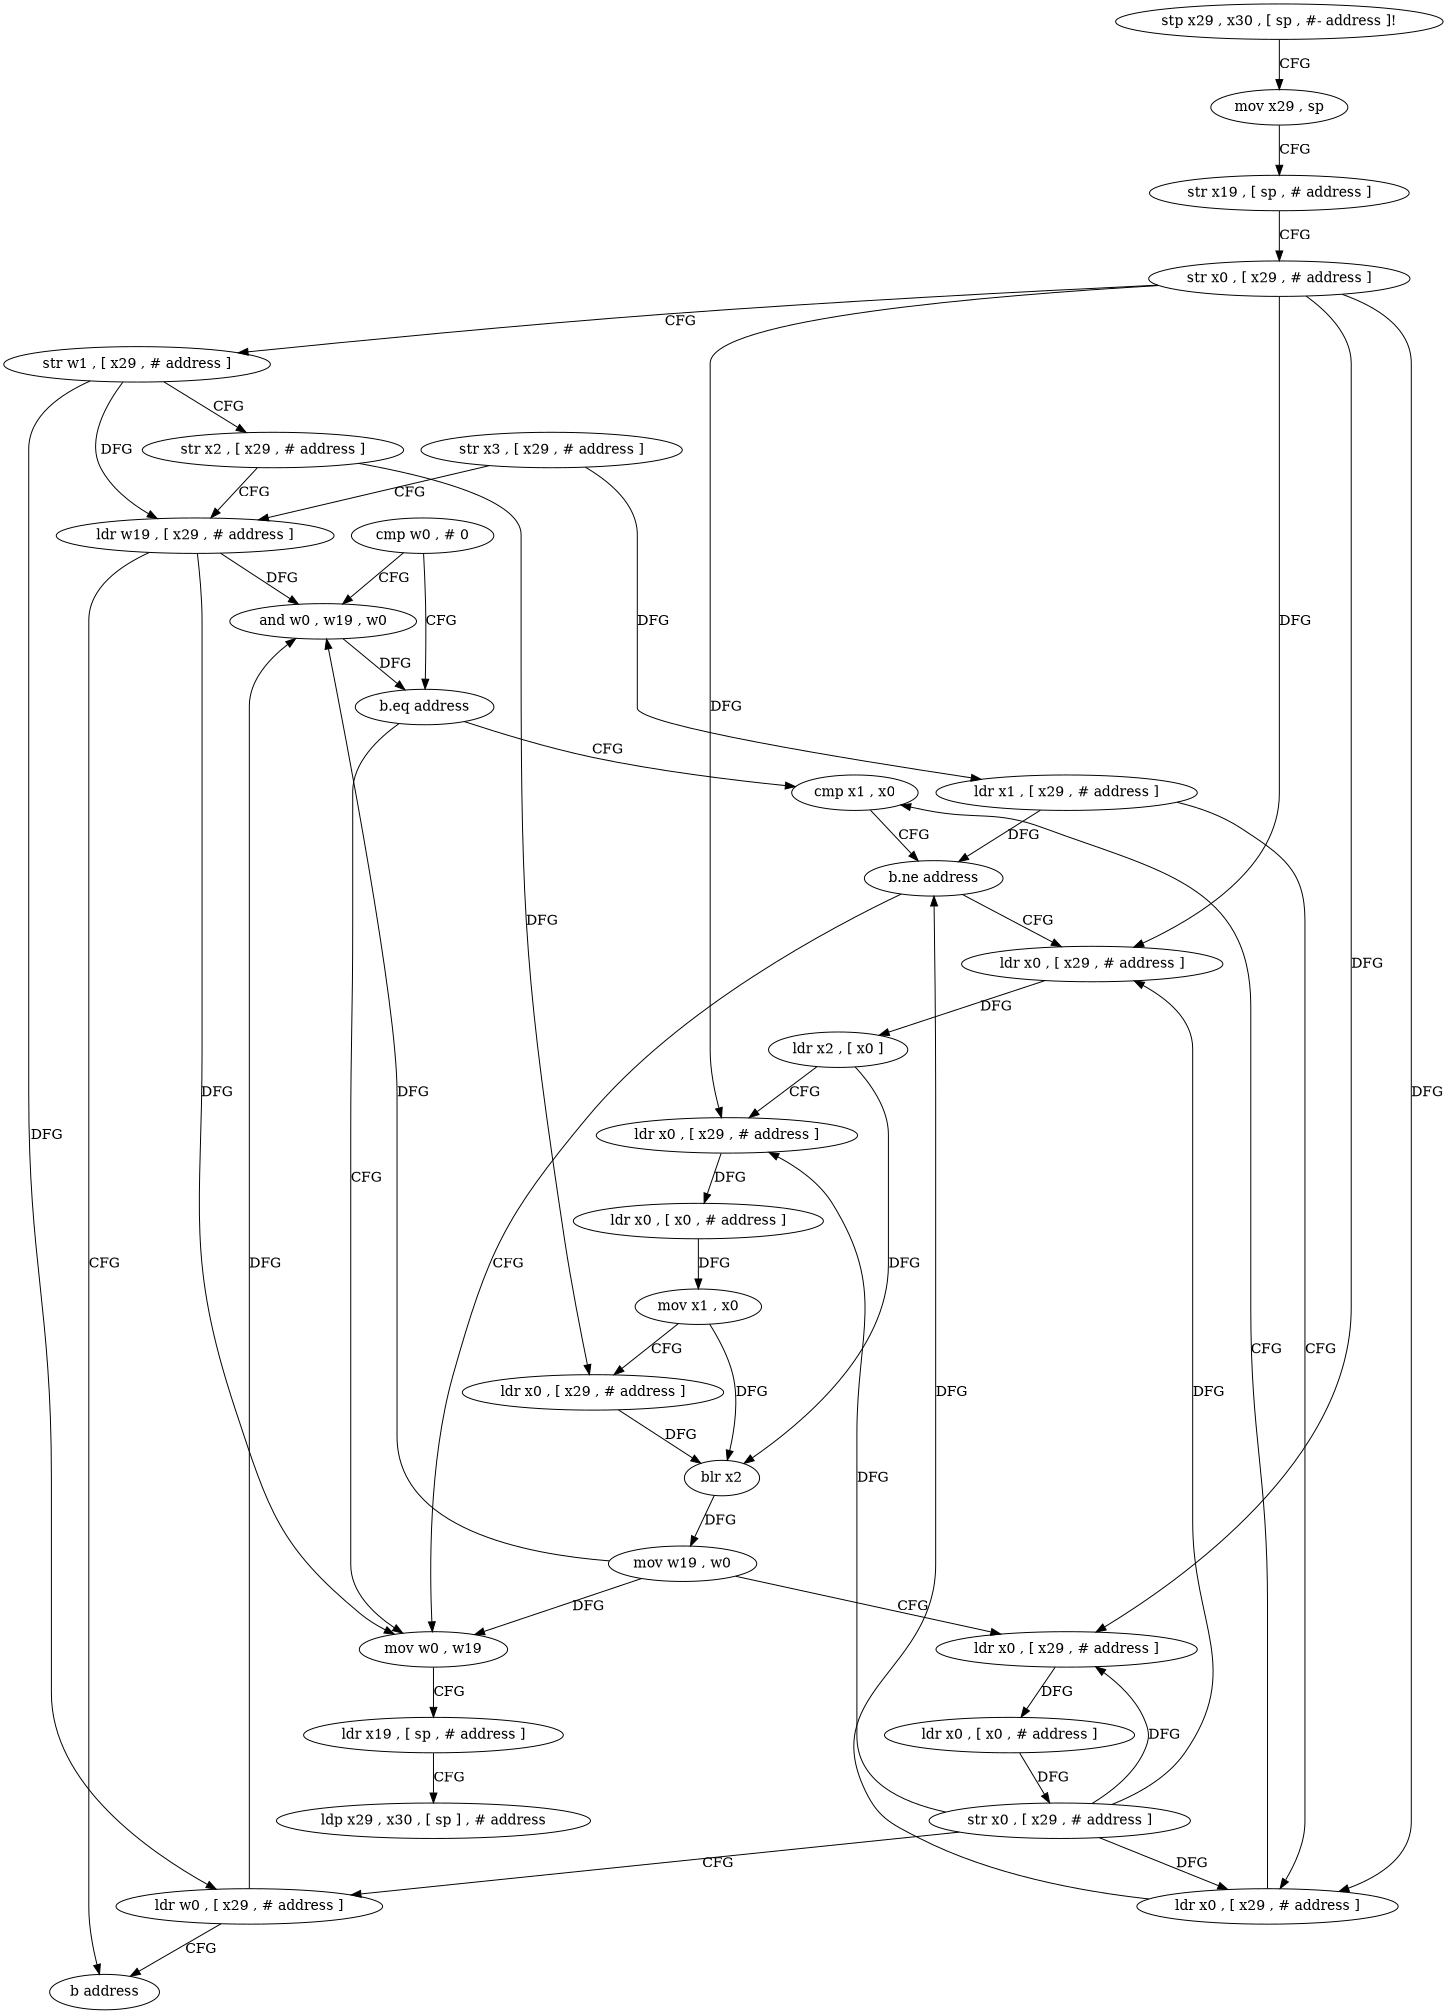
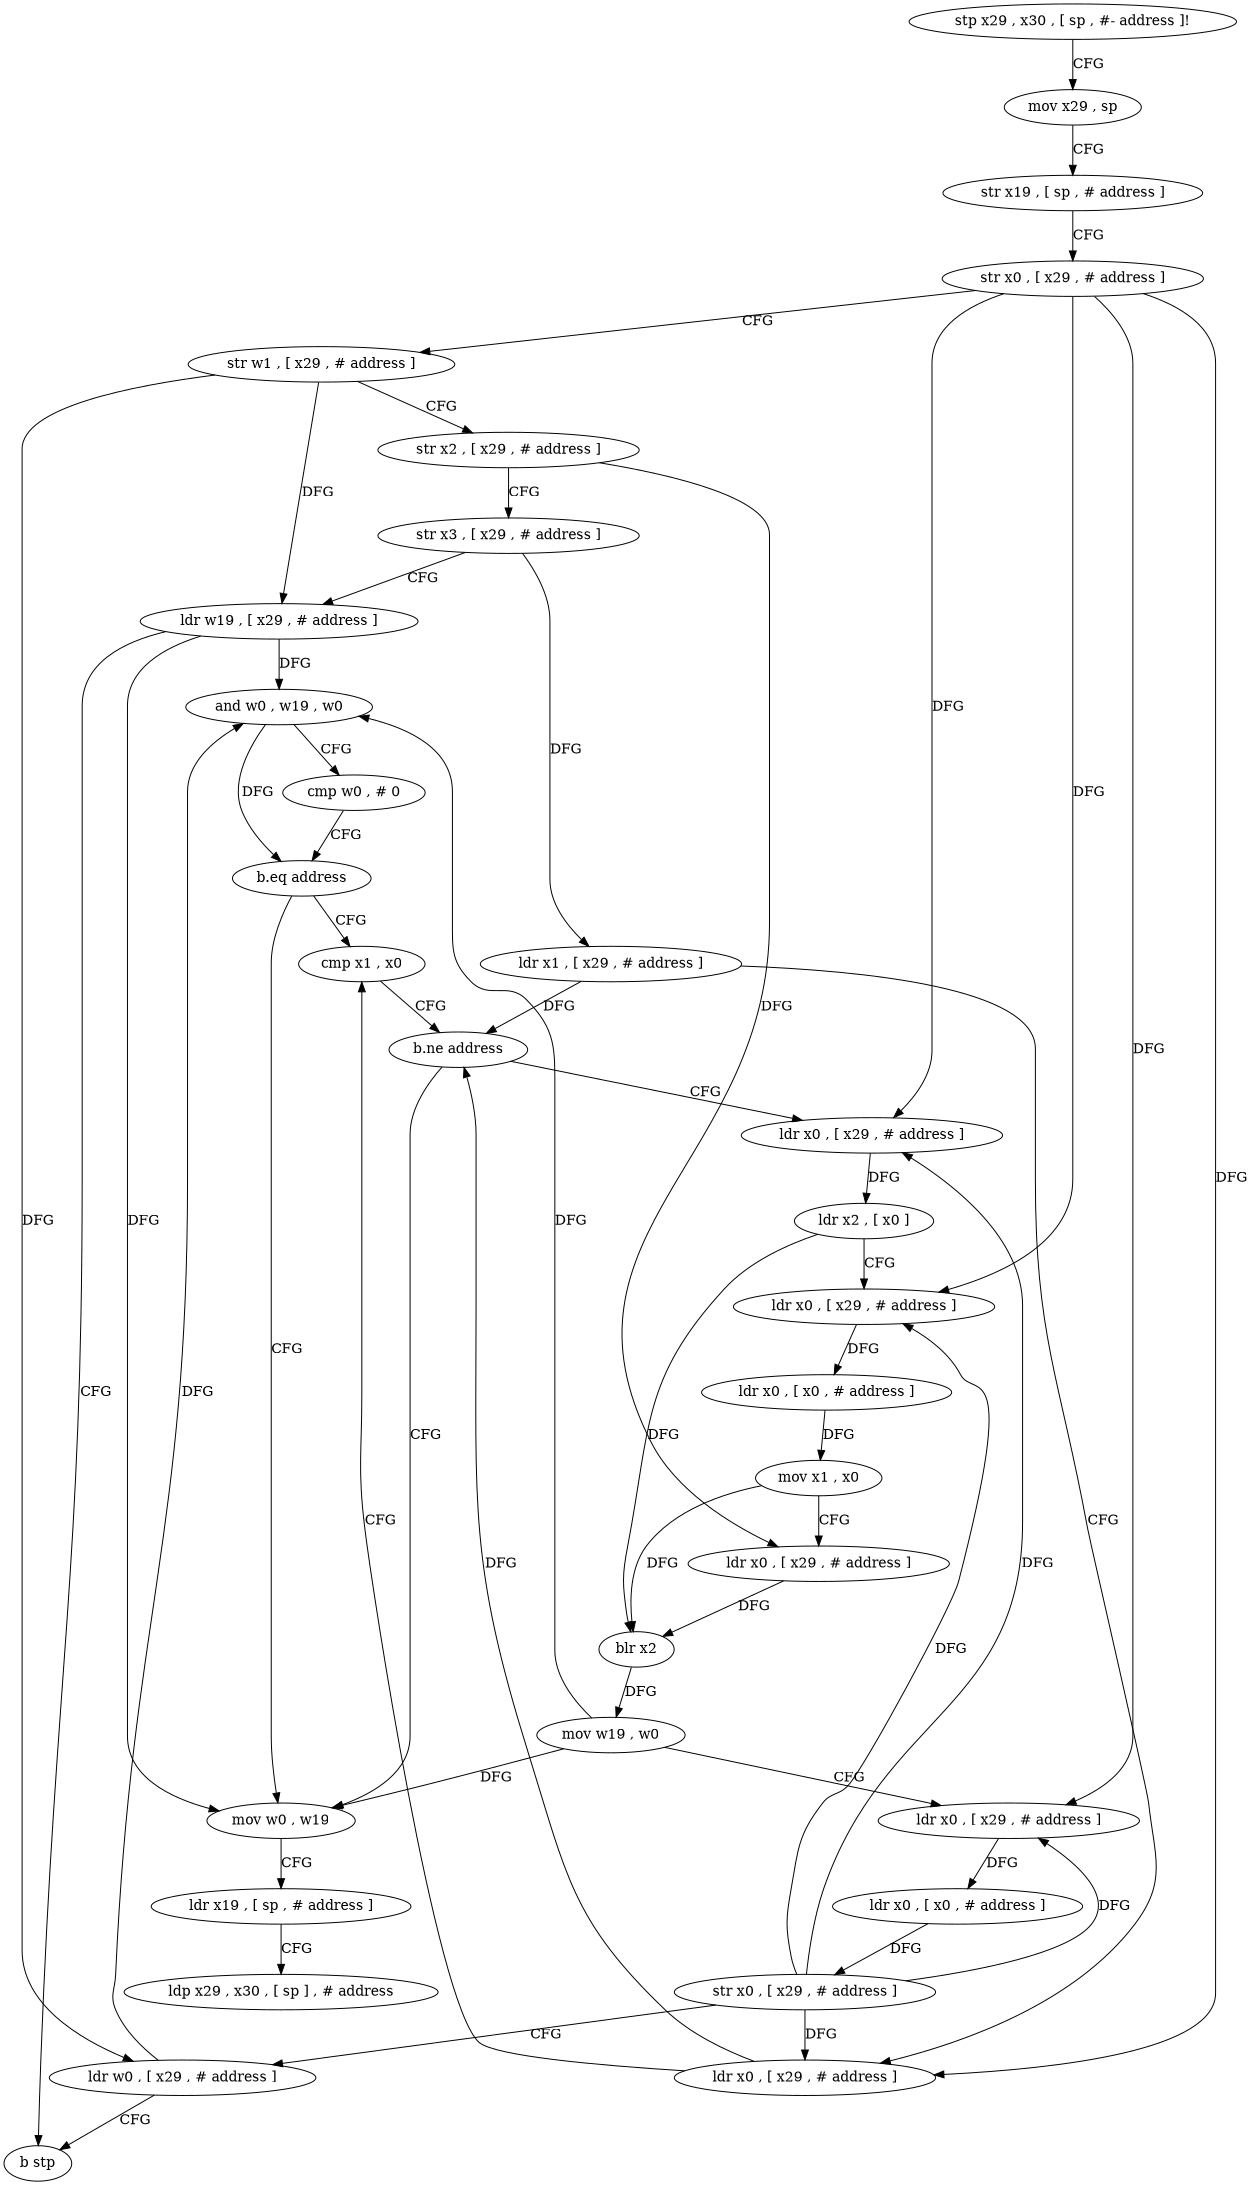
  digraph {
    n1 [label="stp x29 , x30 , [ sp , #- address ]!"]
    n2 [label="mov x29 , sp"]
    n3 [label="str x19 , [ sp , # address ]"]
    n4 [label="str x0 , [ x29 , # address ]"]
    n5 [label="str w1 , [ x29 , # address ]"]
    n6 [label="ldr x0 , [ x29 , # address ]"]
    n7 [label="ldr x0 , [ x29 , # address ]"]
    n8 [label="ldr x0 , [ x29 , # address ]"]
    n9 [label="ldr x0 , [ x29 , # address ]"]
    n10 [label="str x2 , [ x29 , # address ]"]
    n11 [label="ldr w19 , [ x29 , # address ]"]
    n12 [label="ldr w0 , [ x29 , # address ]"]
    n13 [label="b.ne address"]
    n14 [label="cmp x1 , x0"]
    n15 [label="ldr x2 , [ x0 ]"]
    n16 [label="ldr x0 , [ x0 , # address ]"]
    n17 [label="ldr x0 , [ x0 , # address ]"]
    n18 [label="str x3 , [ x29 , # address ]"]
    n19 [label="ldr x0 , [ x29 , # address ]"]
-   n20 [label="b address"]
+   n20 [label="b stp"]
    n21 [label="and w0 , w19 , w0"]
    n22 [label="mov w0 , w19"]
    n23 [label="ldr x1 , [ x29 , # address ]"]
    n24 [label="blr x2"]
    n25 [label="cmp w0 , # 0"]
    n26 [label="b.eq address"]
    n27 [label="ldr x19 , [ sp , # address ]"]
    n28 [label="ldp x29 , x30 , [ sp ] , # address"]
    n29 [label="mov w19 , w0"]
    n30 [label="mov x1 , x0"]
    n31 [label="str x0 , [ x29 , # address ]"]
    n1 -> n2 [label=CFG]
    n2 -> n3 [label=CFG]
    n3 -> n4 [label=CFG]
    n4 -> n5 [label=CFG]
    n4 -> n6 [label=DFG]
    n4 -> n7 [label=DFG]
    n4 -> n8 [label=DFG]
    n4 -> n9 [label=DFG]
    n5 -> n10 [label=CFG]
    n5 -> n11 [label=DFG]
    n5 -> n12 [label=DFG]
    n6 -> n13 [label=DFG]
    n6 -> n14 [label=CFG]
    n7 -> n15 [label=DFG]
    n8 -> n16 [label=DFG]
    n9 -> n17 [label=DFG]
-   n10 -> n11 [label=CFG]
+   n10 -> n18 [label=CFG]
    n10 -> n19 [label=DFG]
    n11 -> n20 [label=CFG]
    n11 -> n21 [label=DFG]
    n11 -> n22 [label=DFG]
    n12 -> n20 [label=CFG]
    n12 -> n21 [label=DFG]
    n13 -> n7 [label=CFG]
    n13 -> n22 [label=CFG]
    n14 -> n13 [label=CFG]
    n15 -> n8 [label=CFG]
    n15 -> n24 [label=DFG]
    n16 -> n30 [label=DFG]
    n17 -> n31 [label=DFG]
    n18 -> n11 [label=CFG]
    n18 -> n23 [label=DFG]
    n19 -> n24 [label=DFG]
-   n25 -> n21 [label=CFG]
+   n21 -> n25 [label=CFG]
    n21 -> n26 [label=DFG]
    n22 -> n27 [label=CFG]
    n23 -> n6 [label=CFG]
    n23 -> n13 [label=DFG]
    n24 -> n29 [label=DFG]
    n25 -> n26 [label=CFG]
    n26 -> n14 [label=CFG]
    n26 -> n22 [label=CFG]
    n27 -> n28 [label=CFG]
    n29 -> n9 [label=CFG]
    n29 -> n21 [label=DFG]
    n29 -> n22 [label=DFG]
    n30 -> n19 [label=CFG]
    n30 -> n24 [label=DFG]
    n31 -> n6 [label=DFG]
    n31 -> n7 [label=DFG]
    n31 -> n8 [label=DFG]
    n31 -> n9 [label=DFG]
    n31 -> n12 [label=CFG]
  }
